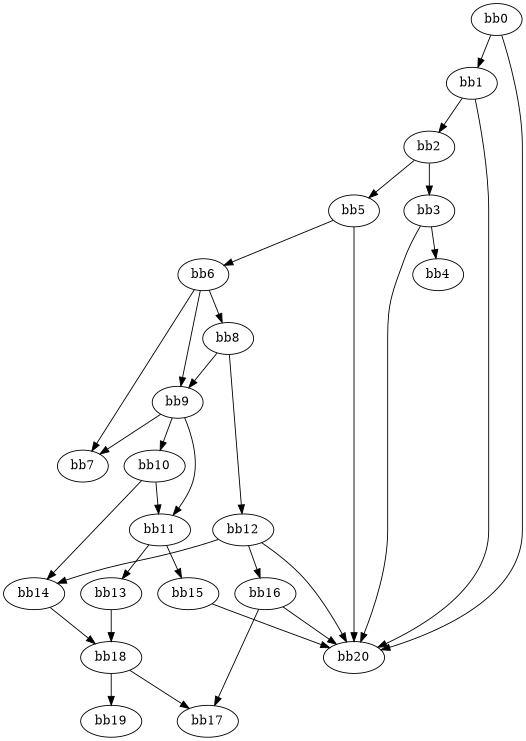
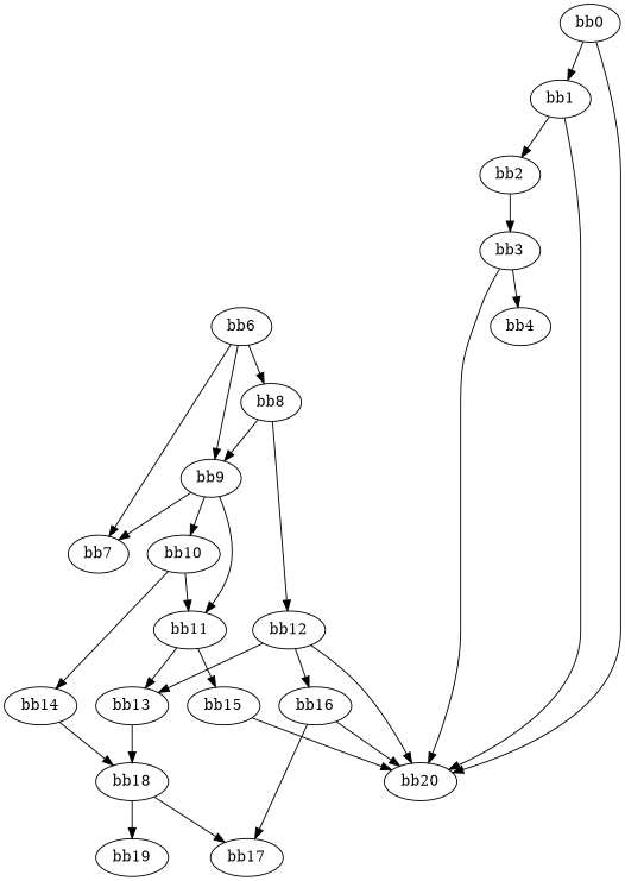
  digraph {
    n1 [label="bb0\l"]
    n2 [label="bb1\l"]
    n3 [label="bb20\l"]
    n4 [label="bb2\l"]
    n5 [label="bb3\l"]
-   n6 [label="bb5\l"]
    n7 [label="bb4\l"]
    n8 [label="bb6\l"]
    n9 [label="bb19\l"]
    n10 [label="bb7\l"]
    n11 [label="bb8\l"]
    n12 [label="bb9\l"]
    n13 [label="bb12\l"]
    n14 [label="bb10\l"]
    n15 [label="bb11\l"]
    n16 [label="bb13\l"]
    n17 [label="bb16\l"]
    n18 [label="bb14\l"]
    n19 [label="bb15\l"]
    n20 [label="bb18\l"]
    n21 [label="bb17\l"]
    n1 -> n2
    n1 -> n3
    n2 -> n3
    n2 -> n4
    n4 -> n5
-   n4 -> n6
    n5 -> n3
    n5 -> n7
-   n6 -> n3
-   n6 -> n8
    n8 -> n10
    n8 -> n11
    n8 -> n12
    n11 -> n12
    n11 -> n13
    n12 -> n10
    n12 -> n14
    n12 -> n15
    n13 -> n3
-   n13 -> n18
+   n13 -> n16
    n13 -> n17
    n14 -> n15
    n14 -> n18
    n15 -> n16
    n15 -> n19
    n16 -> n20
    n17 -> n3
    n17 -> n21
    n18 -> n20
    n19 -> n3
    n20 -> n9
    n20 -> n21
  }
